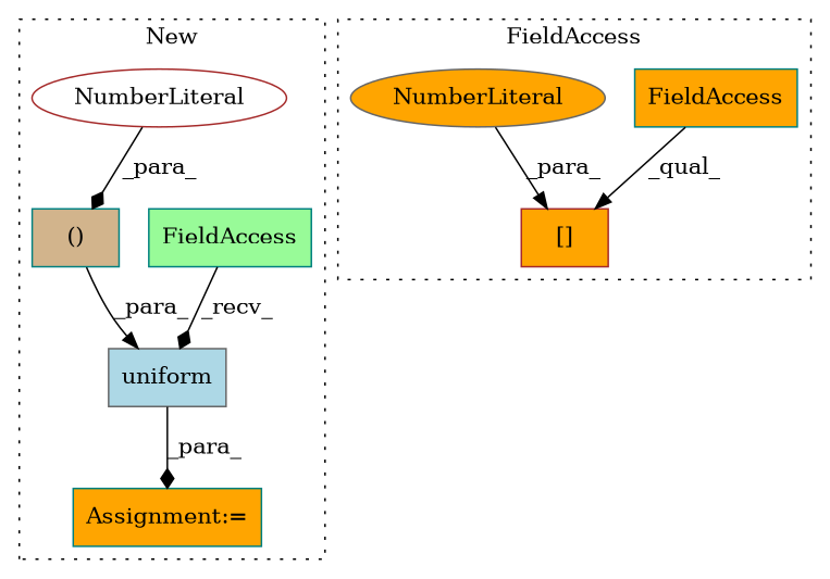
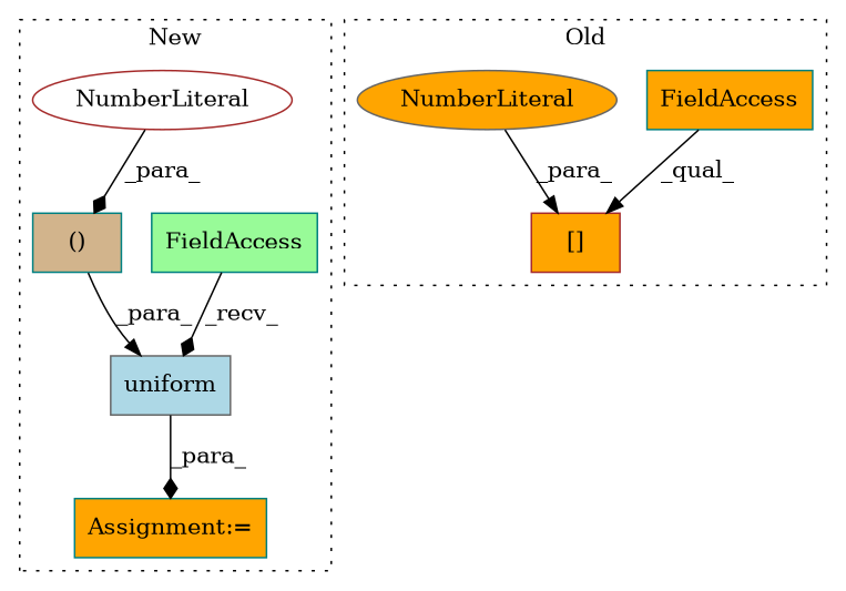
  digraph {
    node [a=22 l=1 shape=box style=filled fillcolor=orange color=teal]
    edge [arrowhead=diamond]
    n1 [a=32 l="8,2" label=uniform s="5069,5141" fillcolor=lightblue color=gray40]
    n2 [a=7 label="Assignment:=" s=5055]
    n3 [l=12 label=FieldAccess s=5056 fillcolor=palegreen]
    n4 [a=106 l=17 label="()" s=5124 fillcolor=tan]
    n5 [a=34 label=NumberLiteral s=5140 shape=ellipse fillcolor=white color=brown]
    n6 [a=2 l="8,1" label="[]" s="5069,5078" color=brown]
    n7 [l=7 label=FieldAccess s=5069]
    n8 [a=34 label=NumberLiteral s=5077 shape=ellipse color=gray40]
    subgraph cluster_1 {
      label=New
      style=dotted
      n1
      n2
      n3
      n4
      n5
    }
    subgraph cluster_2 {
-     label=FieldAccess
+     label=Old
      style=dotted
      n6
      n7
      n8
    }
    n1 -> n2 [label=_para_]
    n3 -> n1 [label=_recv_]
    n4 -> n1 [label=_para_ arrowhead=normal]
    n5 -> n4 [label=_para_]
    n7 -> n6 [label=_qual_ arrowhead=normal]
    n8 -> n6 [label=_para_ arrowhead=normal]
  }
